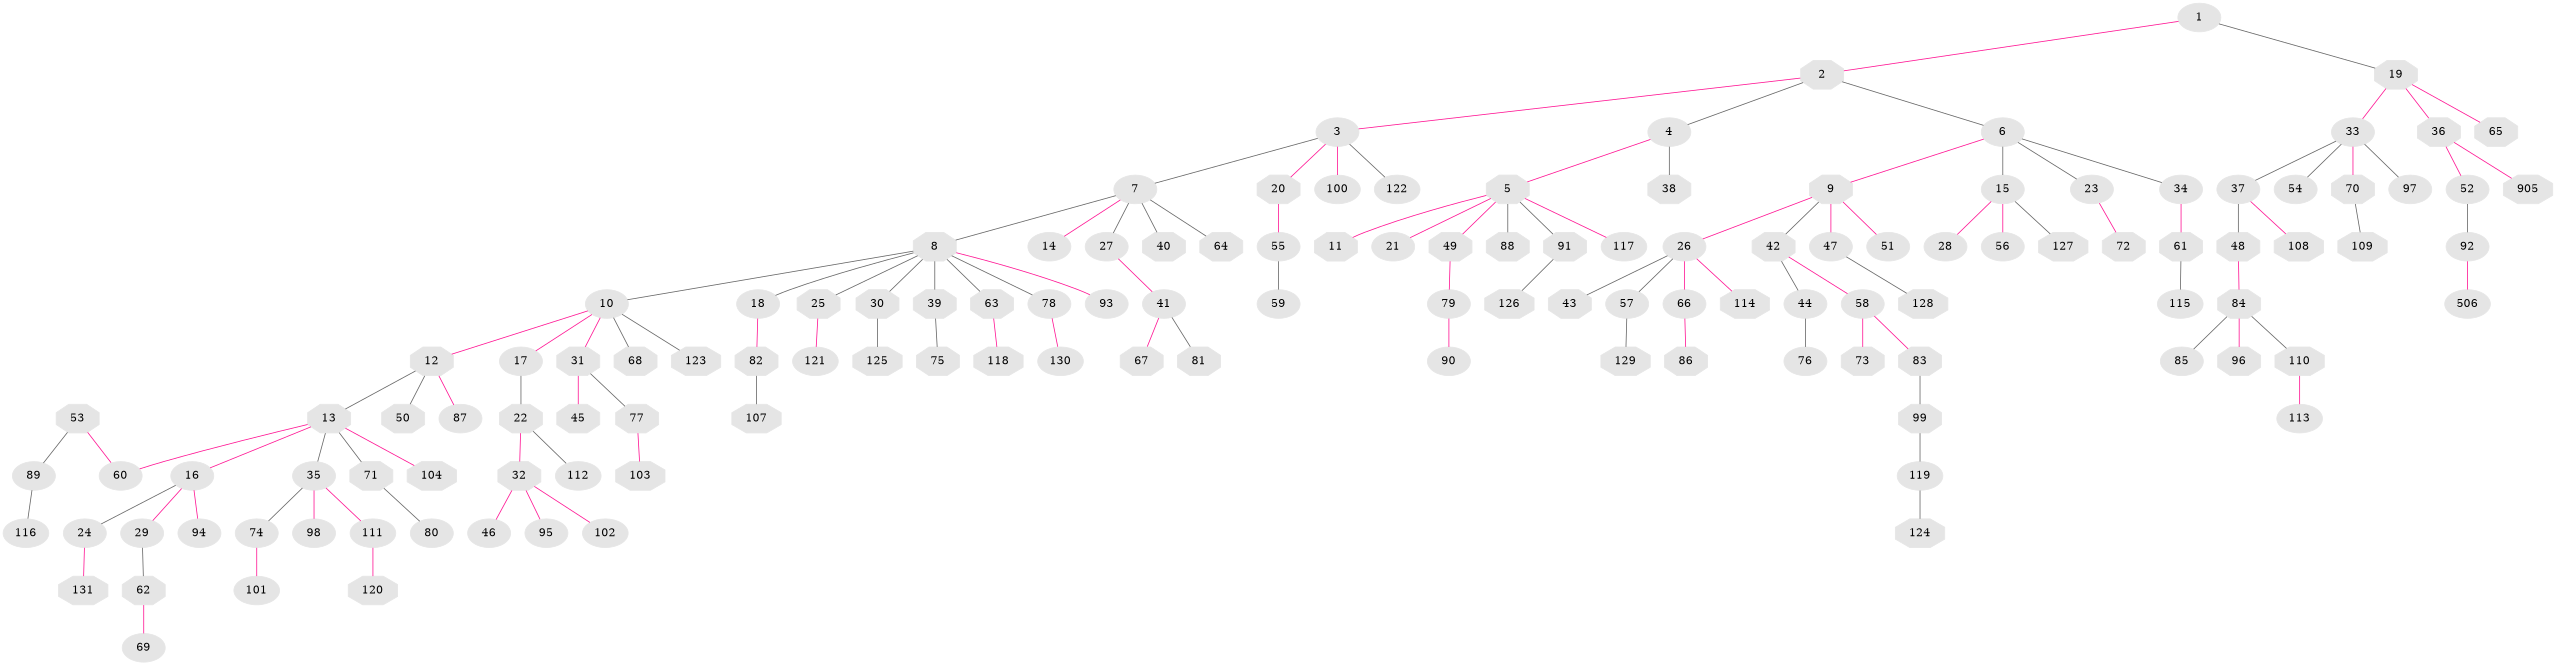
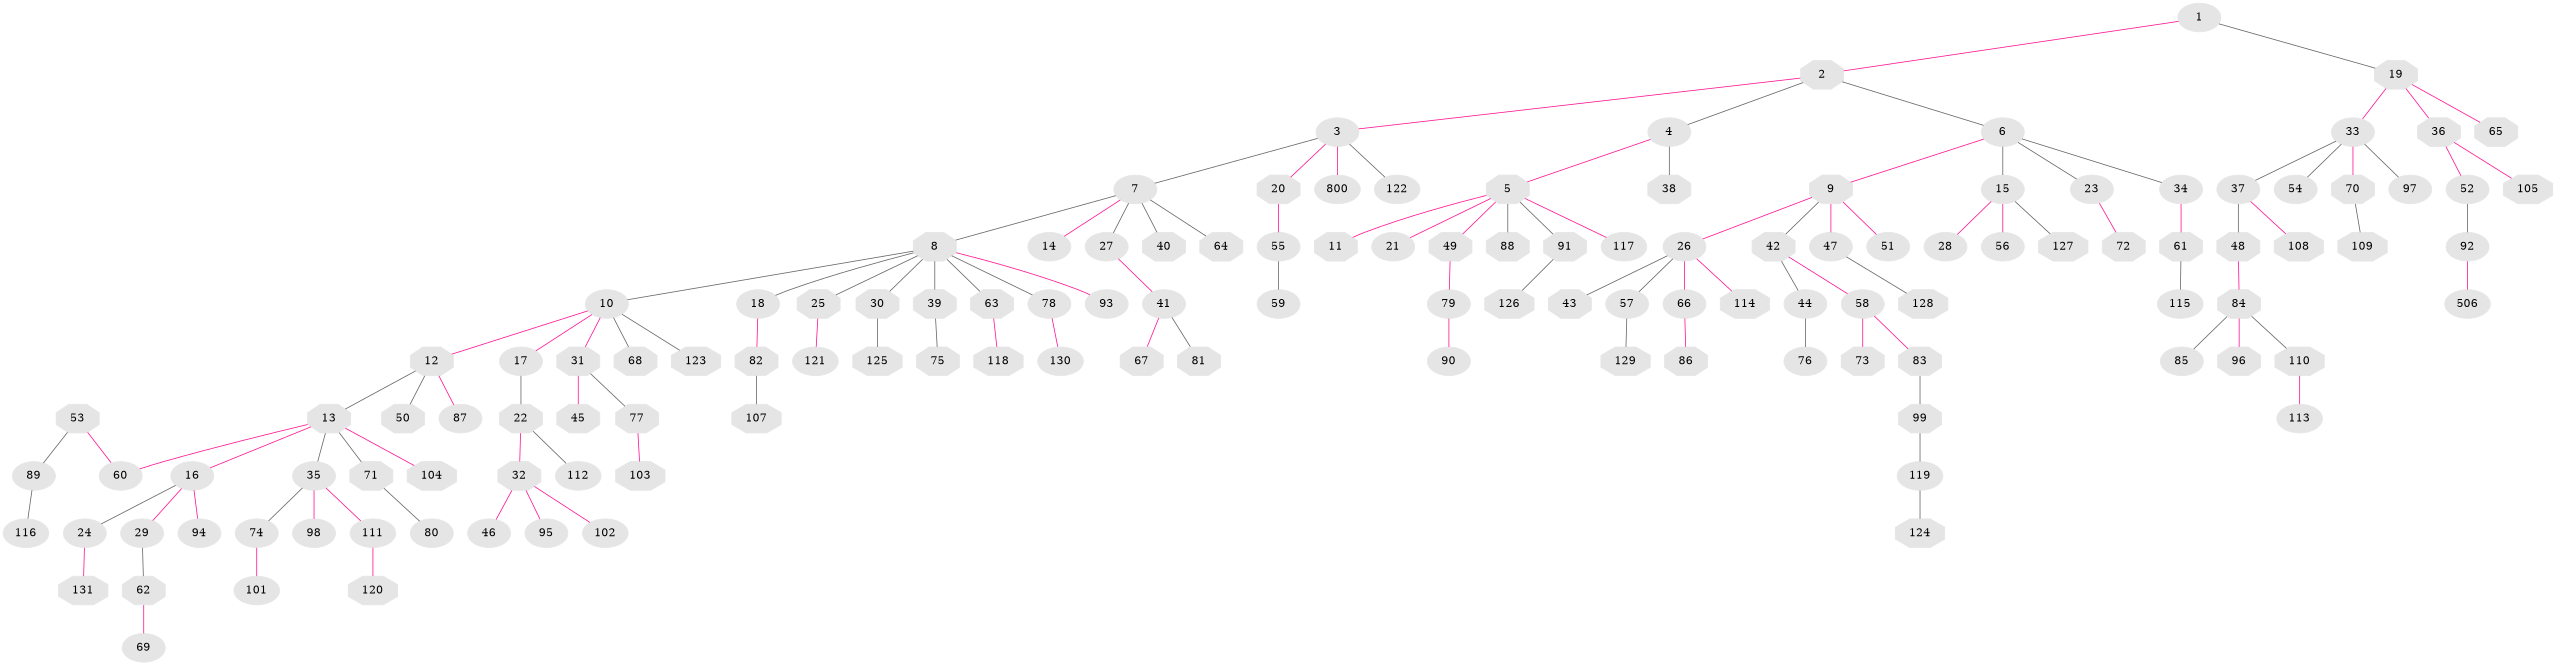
  graph {
    node [color=gray90 shape=ellipse style=filled]
    edge [color=deeppink]
    2 [shape=octagon]
    1
    19 [shape=octagon]
    3
    4
    6
    33
    36 [shape=octagon]
    65 [shape=octagon]
    7
    20 [shape=octagon]
-   100
+   100 [label=800]
    122
    5 [shape=octagon]
    38 [shape=octagon]
    9 [shape=octagon]
    15
    23
    34
    8 [shape=octagon]
    14
    27
    40 [shape=octagon]
    64 [shape=octagon]
    55
    11 [shape=octagon]
    21
    49 [shape=octagon]
    88 [shape=octagon]
    91 [shape=octagon]
    117
    79
    126 [shape=octagon]
    26
    42 [shape=octagon]
    47
    51
    28
    56
    127 [shape=octagon]
    72 [shape=octagon]
    61 [shape=octagon]
    10
    18
    25 [shape=octagon]
    30 [shape=octagon]
    39 [shape=octagon]
    63 [shape=octagon]
    78
    93
    41
    12 [shape=octagon]
    17
    31 [shape=octagon]
    68 [shape=octagon]
    123 [shape=octagon]
    82 [shape=octagon]
    121
    125 [shape=octagon]
    75 [shape=octagon]
    118 [shape=octagon]
    130
    43 [shape=octagon]
    57
    66
    114 [shape=octagon]
    44
    58
    128 [shape=octagon]
    13 [shape=octagon]
    50 [shape=octagon]
    87
    22 [shape=octagon]
    45 [shape=octagon]
    77 [shape=octagon]
    16
    35
    71 [shape=octagon]
    104 [shape=octagon]
    60
    24
    29
    94
    74
    98
    111
    53 [shape=octagon]
    89
    80
    131 [shape=octagon]
    62 [shape=octagon]
    32 [shape=octagon]
    112
    107 [shape=octagon]
    37
    54
    70 [shape=octagon]
    97
    52
-   105 [shape=octagon label=905]
+   105 [shape=octagon]
    59
    46
    95
    102
    129 [shape=octagon]
    86 [shape=octagon]
    67 [shape=octagon]
    81 [shape=octagon]
    69
    103 [shape=octagon]
    48 [shape=octagon]
    108 [shape=octagon]
    109 [shape=octagon]
    115
    101
    120 [shape=octagon]
    92
    84 [shape=octagon]
    76
    73 [shape=octagon]
    83 [shape=octagon]
    85
    96 [shape=octagon]
    110 [shape=octagon]
    90
    n126 [label=506]
    116
    99 [shape=octagon]
    119
    113
    124 [shape=octagon]
    2 -- 3
    2 -- 4 [color=gray40]
    2 -- 6 [color=gray40]
    1 -- 2
    1 -- 19 [color=gray40]
    19 -- 33
    19 -- 36
    19 -- 65
    3 -- 7 [color=gray40]
    3 -- 20
    3 -- 100
    3 -- 122 [color=gray40]
    4 -- 5
    4 -- 38 [color=gray40]
    6 -- 9
    6 -- 15 [color=gray40]
    6 -- 23 [color=gray40]
    6 -- 34 [color=gray40]
    33 -- 37 [color=gray40]
    33 -- 54 [color=gray40]
    33 -- 70
    33 -- 97 [color=gray40]
    36 -- 52
    36 -- 105
    7 -- 8 [color=gray40]
    7 -- 14
    7 -- 27 [color=gray40]
    7 -- 40 [color=gray40]
    7 -- 64 [color=gray40]
    20 -- 55
    5 -- 11
    5 -- 21
    5 -- 49
    5 -- 88 [color=gray40]
    5 -- 91 [color=gray40]
    5 -- 117
    9 -- 26
    9 -- 42 [color=gray40]
    9 -- 47
    9 -- 51
    15 -- 28
    15 -- 56
    15 -- 127 [color=gray40]
    23 -- 72
    34 -- 61
    8 -- 10 [color=gray40]
    8 -- 18 [color=gray40]
    8 -- 25 [color=gray40]
    8 -- 30 [color=gray40]
    8 -- 39 [color=gray40]
    8 -- 63 [color=gray40]
    8 -- 78 [color=gray40]
    8 -- 93
    27 -- 41
    55 -- 59 [color=gray40]
    49 -- 79
    91 -- 126 [color=gray40]
    79 -- 90
    26 -- 43 [color=gray40]
    26 -- 57 [color=gray40]
    26 -- 66
    26 -- 114
    42 -- 44 [color=gray40]
    42 -- 58
    47 -- 128 [color=gray40]
    61 -- 115 [color=gray40]
    10 -- 12
    10 -- 17
    10 -- 31
    10 -- 68 [color=gray40]
    10 -- 123 [color=gray40]
    18 -- 82
    25 -- 121
    30 -- 125 [color=gray40]
    39 -- 75 [color=gray40]
    63 -- 118
    78 -- 130
    41 -- 67
    41 -- 81 [color=gray40]
    12 -- 13 [color=gray40]
    12 -- 50 [color=gray40]
    12 -- 87
    17 -- 22 [color=gray40]
    31 -- 45
    31 -- 77 [color=gray40]
    82 -- 107 [color=gray40]
    57 -- 129 [color=gray40]
    66 -- 86
    44 -- 76 [color=gray40]
    58 -- 73
    58 -- 83
    13 -- 16
    13 -- 35 [color=gray40]
    13 -- 71 [color=gray40]
    13 -- 104
    13 -- 60
    22 -- 32
    22 -- 112 [color=gray40]
    77 -- 103
    16 -- 24 [color=gray40]
    16 -- 29
    16 -- 94
    35 -- 74 [color=gray40]
    35 -- 98
    35 -- 111
    71 -- 80 [color=gray40]
    24 -- 131
    29 -- 62 [color=gray40]
    74 -- 101
    111 -- 120
    53 -- 60
    53 -- 89 [color=gray40]
    89 -- 116 [color=gray40]
    62 -- 69
    32 -- 46
    32 -- 95
    32 -- 102
    37 -- 48 [color=gray40]
    37 -- 108
    70 -- 109 [color=gray40]
    52 -- 92 [color=gray40]
    48 -- 84
    92 -- n126
    84 -- 85 [color=gray40]
    84 -- 96
    84 -- 110 [color=gray40]
    83 -- 99 [color=gray40]
    110 -- 113
    99 -- 119 [color=gray40]
    119 -- 124 [color=gray40]
  }
